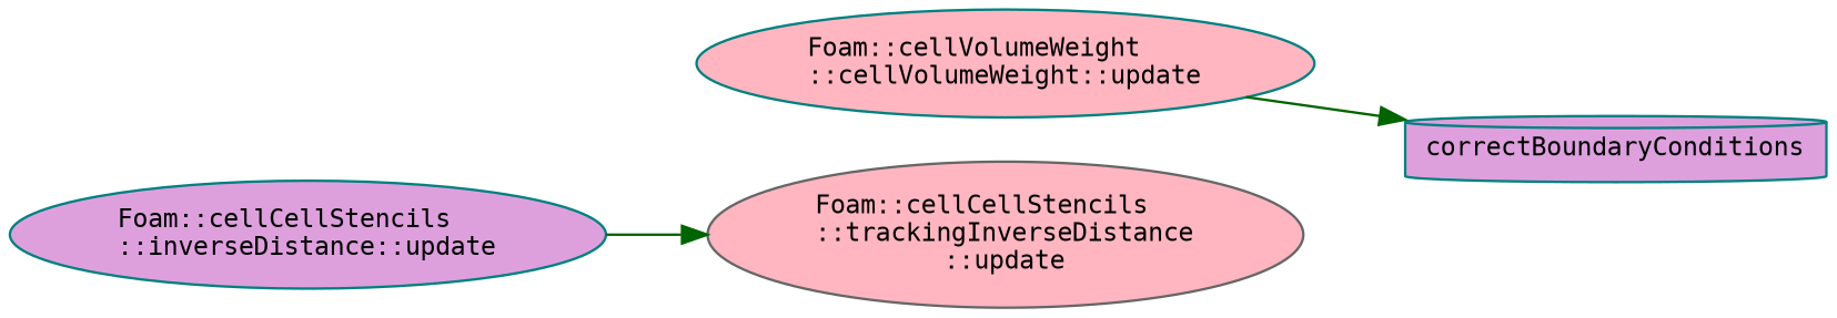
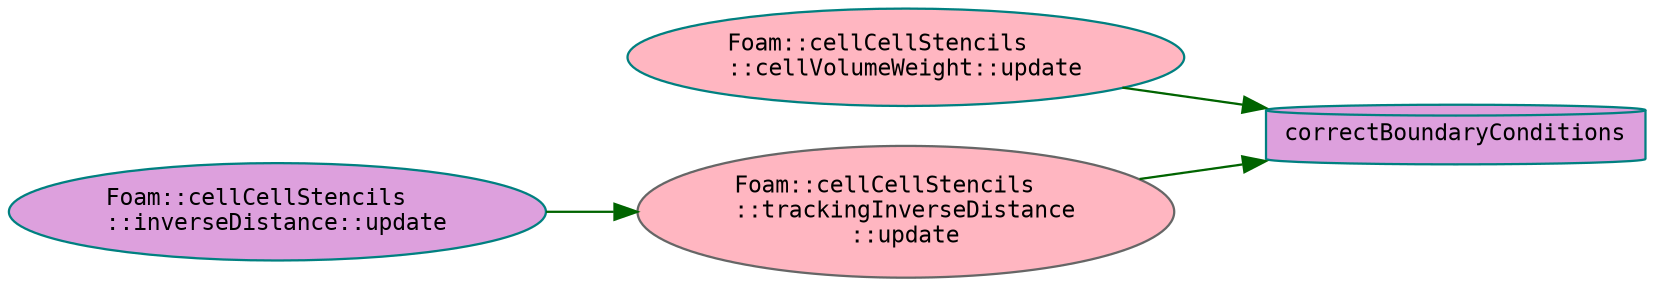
  digraph {
    fontname="DejaVu Sans Mono"
    rankdir=RL
    node [color=teal fillcolor=plum fontname="DejaVu Sans Mono" fontsize=10 shape=ellipse style=filled]
    edge [color=darkgreen dir=back fontname="DejaVu Sans Mono" fontsize=10 labelfontname=Helvetica labelfontsize=10 style=solid]
    n1 [fontcolor=black height=0.2 label=correctBoundaryConditions shape=cylinder width=0.4]
-   n2 [fillcolor=lightpink height=0.2 label="Foam::cellVolumeWeight\l::cellVolumeWeight::update" width=0.4]
+   n2 [fillcolor=lightpink height=0.2 label="Foam::cellCellStencils\l::cellVolumeWeight::update" width=0.4]
    n3 [color=gray40 fillcolor=lightpink height=0.2 label="Foam::cellCellStencils\l::trackingInverseDistance\l::update" width=0.4]
    n4 [height=0.2 label="Foam::cellCellStencils\l::inverseDistance::update" width=0.4]
    n1 -> n2
+   n1 -> n3
    n3 -> n4
  }
